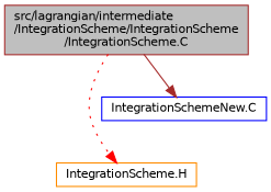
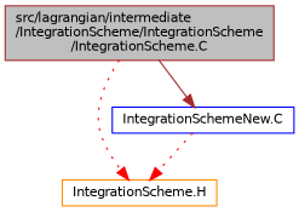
  digraph {
    node [fontname=Helvetica fontsize=10 shape=record]
    edge [color=red fontname=Helvetica fontsize=10 labelfontname=Helvetica labelfontsize=10 style=dotted]
    n1 [color=brown fillcolor=grey75 fontcolor=black height=0.2 label="src/lagrangian/intermediate\l/IntegrationScheme/IntegrationScheme\l/IntegrationScheme.C" style=filled width=0.4]
    n2 [color=darkorange height=0.2 label="IntegrationScheme.H" width=0.4]
    n3 [color=blue height=0.2 label="IntegrationSchemeNew.C" width=0.4]
    n1 -> n2
    n1 -> n3 [color=brown style=solid]
+   n3 -> n2
  }
